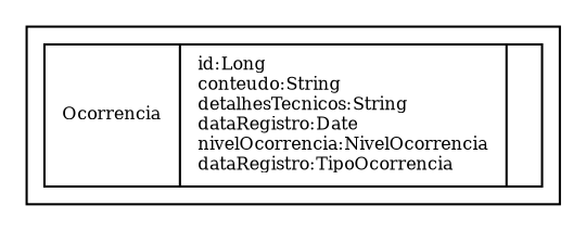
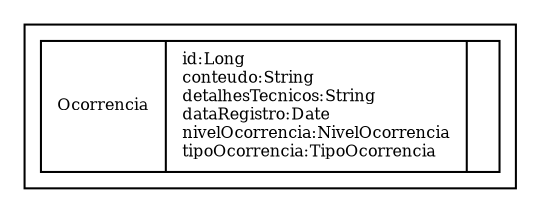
  digraph {
    fontname="DejaVu Serif"
    fontsize=8
    rankdir=LR
-   n1 [fontname="DejaVu Serif" fontsize=8 label="{Ocorrencia|id:Long\lconteudo:String\ldetalhesTecnicos:String\ldataRegistro:Date\lnivelOcorrencia:NivelOcorrencia\ldataRegistro:TipoOcorrencia\l|\l}" shape=record]
+   n1 [fontname="DejaVu Serif" fontsize=8 label="{Ocorrencia|id:Long\lconteudo:String\ldetalhesTecnicos:String\ldataRegistro:Date\lnivelOcorrencia:NivelOcorrencia\ltipoOcorrencia:TipoOcorrencia\l|\l}" shape=record]
    subgraph cluster_1 {
      n1
    }
  }
